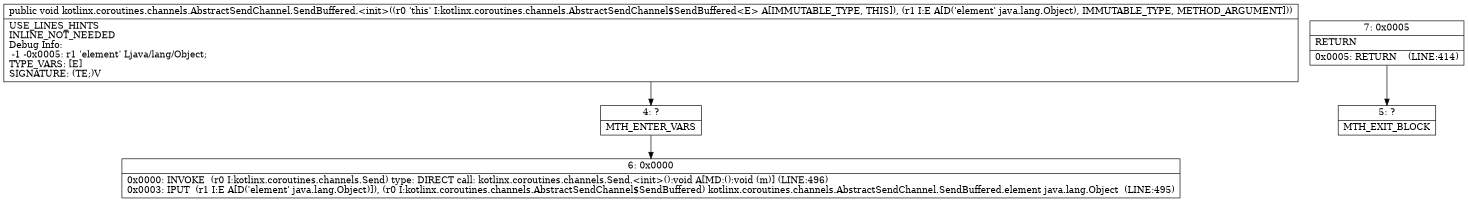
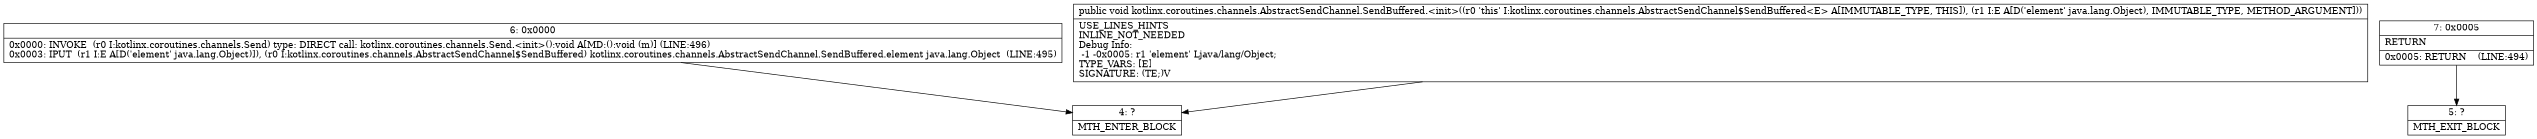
  digraph {
    node [shape=record]
-   n1 [label="{4\:\ ?|MTH_ENTER_VARS\l}"]
+   n1 [label="{4\:\ ?|MTH_ENTER_BLOCK\l}"]
    n2 [label="{6\:\ 0x0000|0x0000: INVOKE  (r0 I:kotlinx.coroutines.channels.Send) type: DIRECT call: kotlinx.coroutines.channels.Send.\<init\>():void A[MD:():void (m)] (LINE:496)\l0x0003: IPUT  (r1 I:E A[D('element' java.lang.Object)]), (r0 I:kotlinx.coroutines.channels.AbstractSendChannel$SendBuffered) kotlinx.coroutines.channels.AbstractSendChannel.SendBuffered.element java.lang.Object  (LINE:495)\l}"]
-   n3 [label="{7\:\ 0x0005|RETURN\l|0x0005: RETURN    (LINE:414)\l}"]
+   n3 [label="{7\:\ 0x0005|RETURN\l|0x0005: RETURN    (LINE:494)\l}"]
    n4 [label="{5\:\ ?|MTH_EXIT_BLOCK\l}"]
    n5 [label="{public void kotlinx.coroutines.channels.AbstractSendChannel.SendBuffered.\<init\>((r0 'this' I:kotlinx.coroutines.channels.AbstractSendChannel$SendBuffered\<E\> A[IMMUTABLE_TYPE, THIS]), (r1 I:E A[D('element' java.lang.Object), IMMUTABLE_TYPE, METHOD_ARGUMENT]))  | USE_LINES_HINTS\lINLINE_NOT_NEEDED\lDebug Info:\l  \-1 \-0x0005: r1 'element' Ljava\/lang\/Object;\lTYPE_VARS: [E]\lSIGNATURE: (TE;)V\l}"]
-   n1 -> n2
+   n2 -> n1
    n3 -> n4
    n5 -> n1
  }
